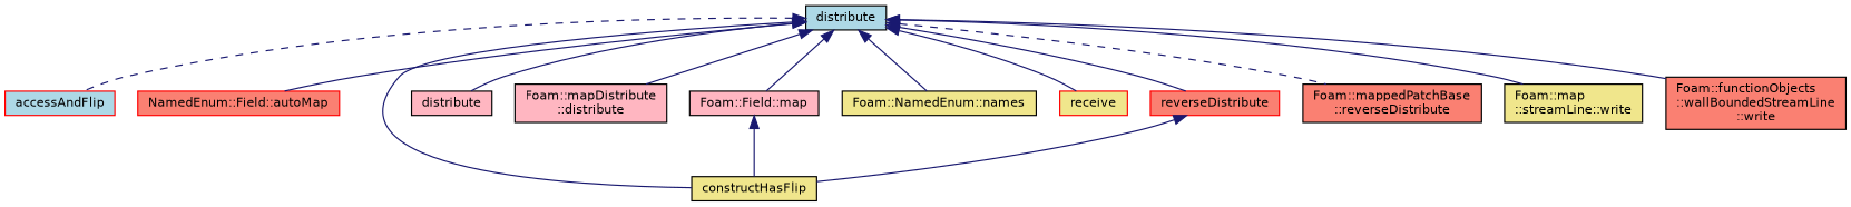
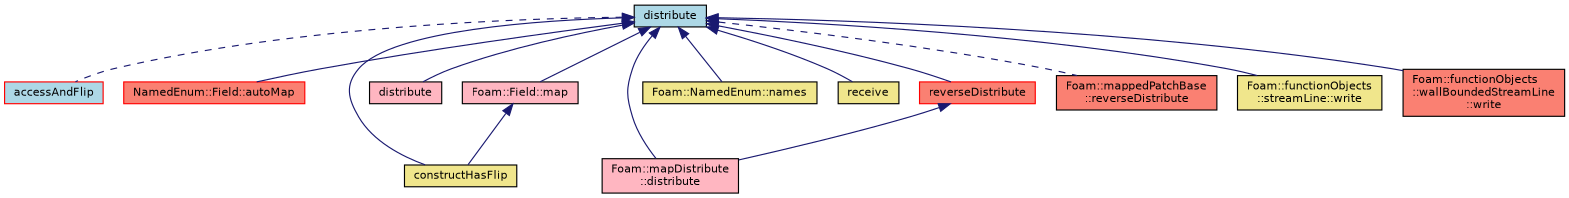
  digraph {
    rankdir=TB
    node [color=black fillcolor=salmon fontname=Helvetica fontsize=10 shape=record style=filled]
    edge [color=midnightblue dir=back fontname=Helvetica fontsize=10 labelfontname=Helvetica labelfontsize=10 style=solid]
    n1 [fillcolor=lightblue fontcolor=black height=0.2 label=distribute width=0.4]
    n2 [color=red fillcolor=lightblue height=0.2 label=accessAndFlip width=0.4]
    n3 [color=red height=0.2 label="NamedEnum::Field::autoMap" width=0.4]
    n4 [fillcolor=khaki height=0.2 label=constructHasFlip width=0.4]
    n5 [fillcolor=lightpink height=0.2 label=distribute width=0.4]
    n6 [fillcolor=lightpink height=0.2 label="Foam::mapDistribute\l::distribute" width=0.4]
    n7 [fillcolor=lightpink height=0.2 label="Foam::Field::map" width=0.4]
    n8 [fillcolor=khaki height=0.2 label="Foam::NamedEnum::names" width=0.4]
-   n9 [color=red fillcolor=khaki height=0.2 label=receive width=0.4]
+   n9 [fillcolor=khaki height=0.2 label=receive width=0.4]
    n10 [color=red height=0.2 label=reverseDistribute width=0.4]
    n11 [height=0.2 label="Foam::mappedPatchBase\l::reverseDistribute" width=0.4]
-   n12 [fillcolor=khaki height=0.2 label="Foam::map\l::streamLine::write" width=0.4]
+   n12 [fillcolor=khaki height=0.2 label="Foam::functionObjects\l::streamLine::write" width=0.4]
    n13 [height=0.2 label="Foam::functionObjects\l::wallBoundedStreamLine\l::write" width=0.4]
    n1 -> n2 [style=dashed]
    n1 -> n3
    n1 -> n4
    n1 -> n5
    n1 -> n6
    n1 -> n7
    n1 -> n8
    n1 -> n9
    n1 -> n10
    n1 -> n11 [style=dashed]
    n1 -> n12
    n1 -> n13
    n7 -> n4
-   n10 -> n4
+   n10 -> n6
  }
